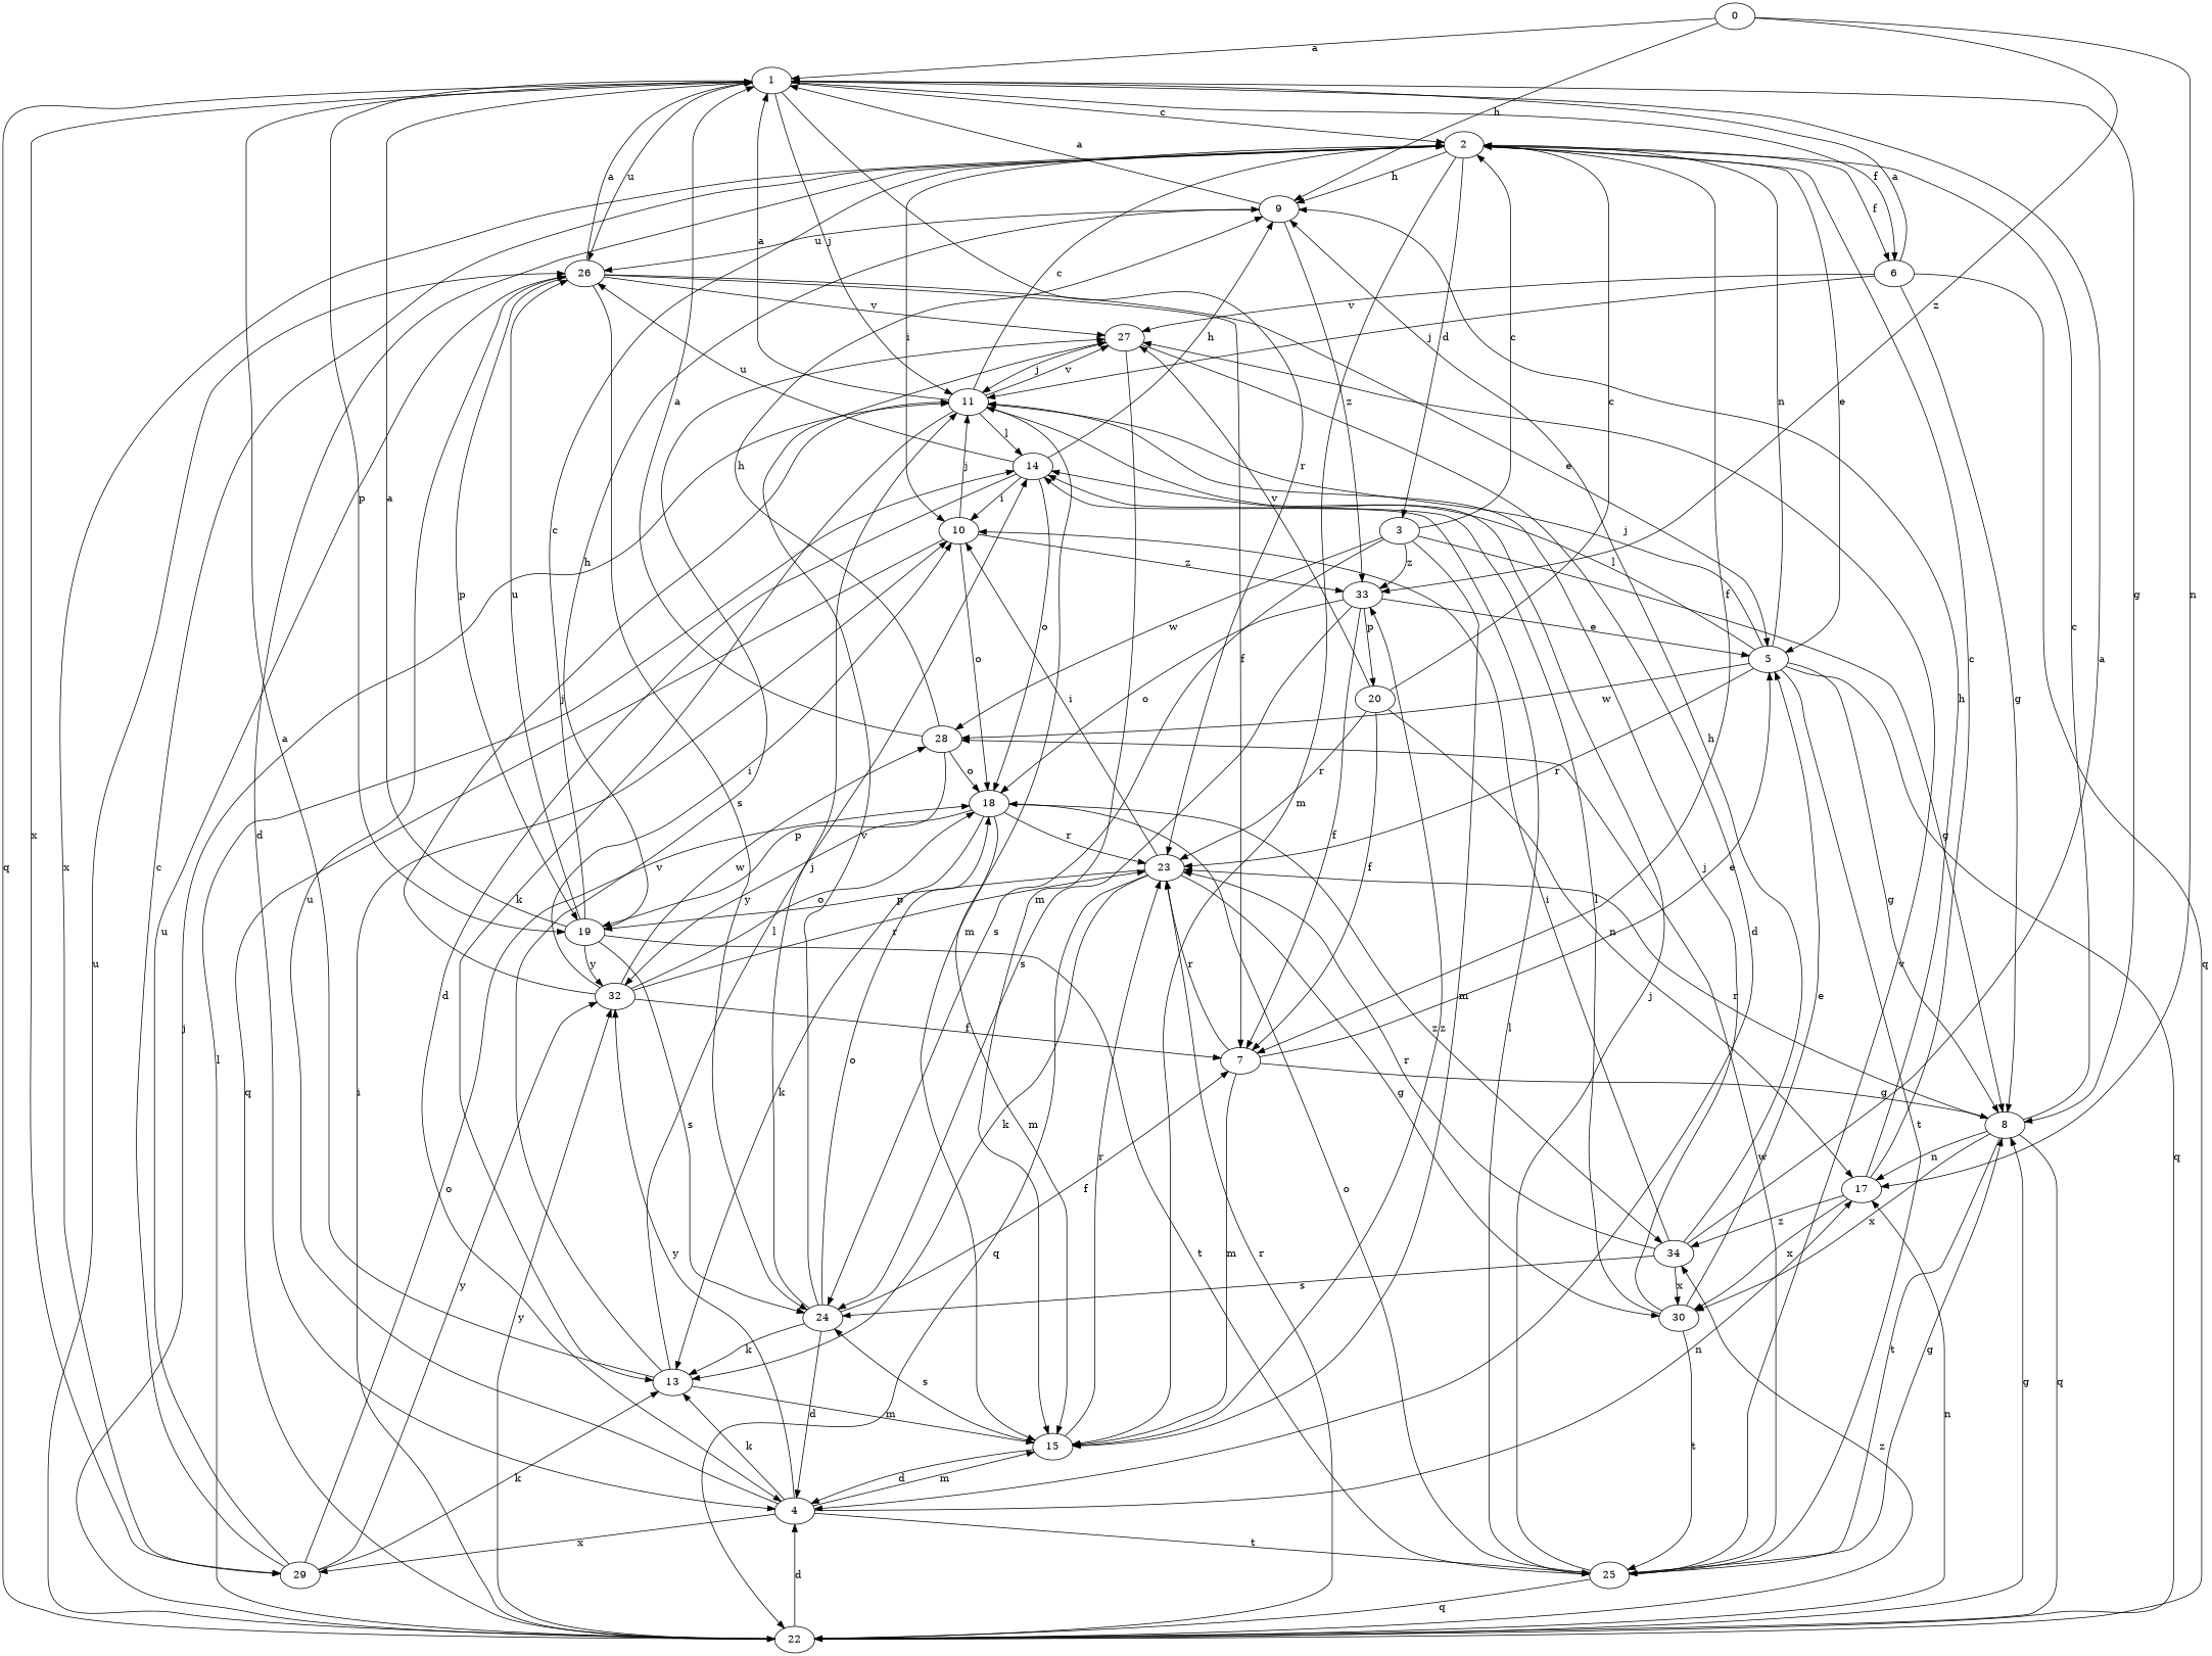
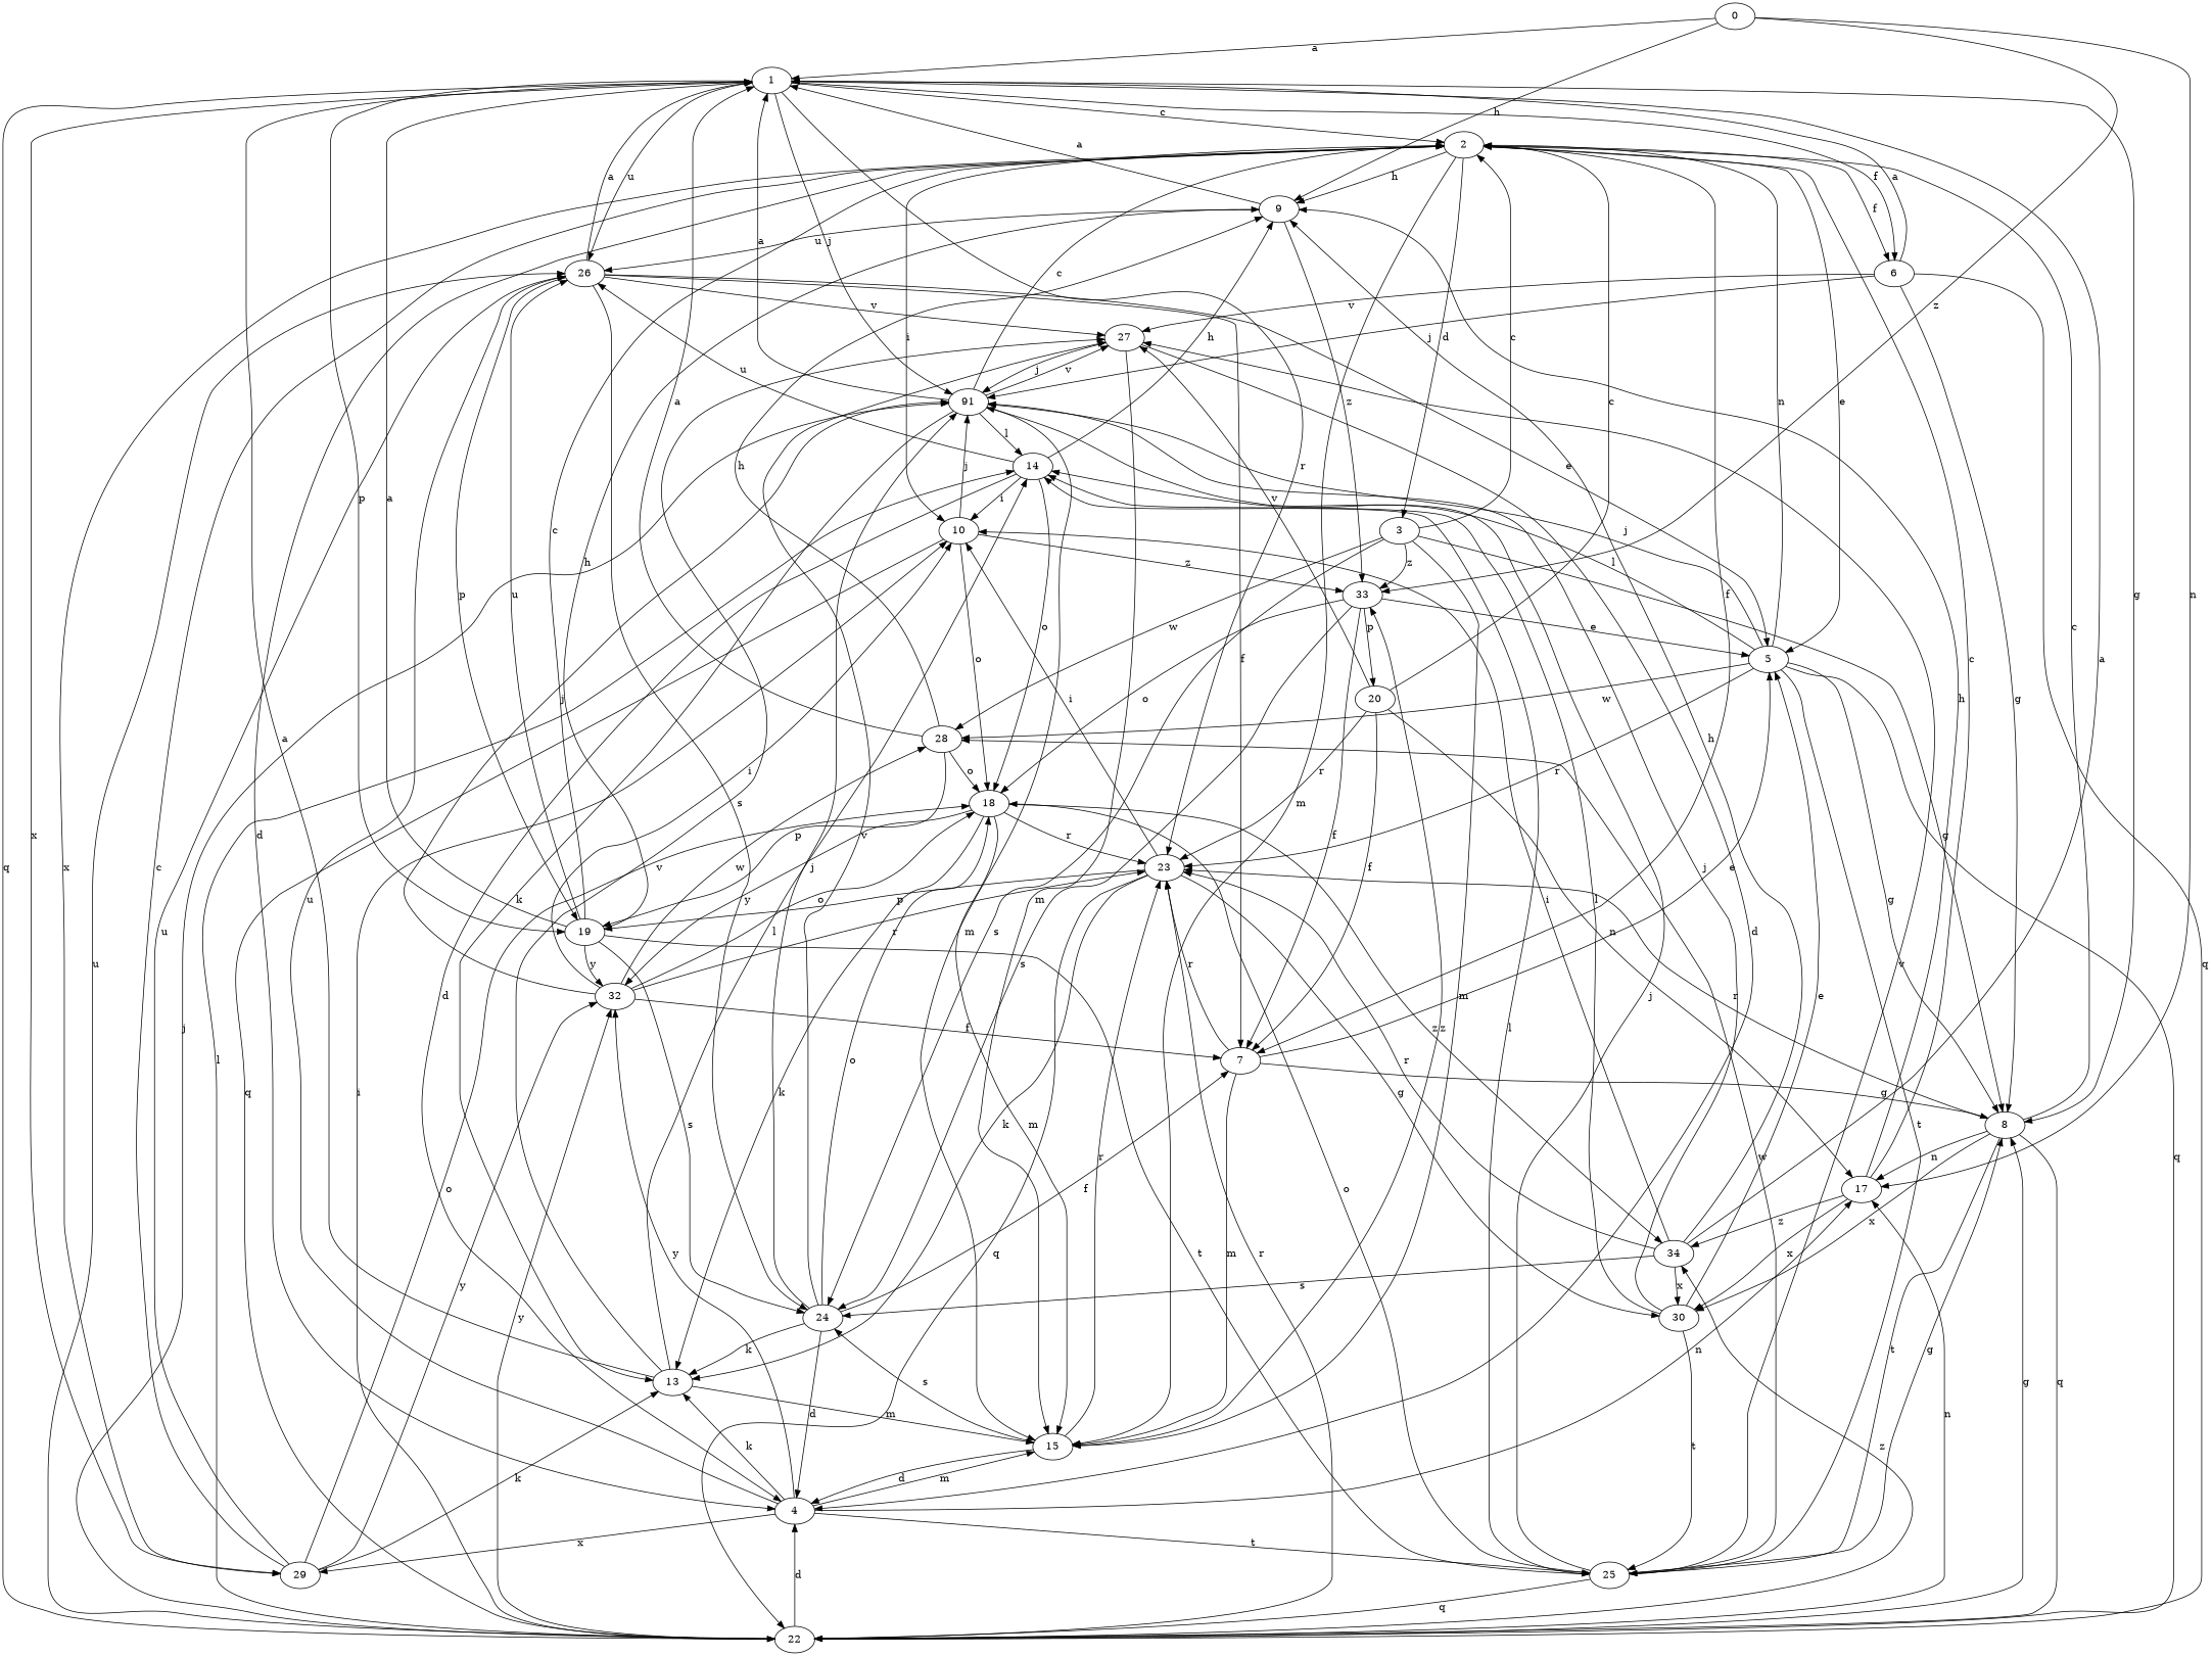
  strict digraph {
    0
    1
    9
    17
    33
    2
    6
    8
-   11
+   11 [label=91]
    19
    22
    23
    26
    29
    30
    34
    5
    7
    24
    18
    20
    3
    4
    10
    15
    27
    25
    13
    14
    32
    28
    0 -> 1 [label=a]
    0 -> 9 [label=h]
    0 -> 17 [label=n]
    0 -> 33 [label=z]
    1 -> 2 [label=c]
    1 -> 6 [label=f]
    1 -> 8 [label=g]
    1 -> 11 [label=j]
    1 -> 19 [label=p]
    1 -> 22 [label=q]
    1 -> 23 [label=r]
    1 -> 26 [label=u]
    1 -> 29 [label=x]
    9 -> 1 [label=a]
    9 -> 33 [label=z]
    9 -> 26 [label=u]
    17 -> 9 [label=h]
    17 -> 2 [label=c]
    17 -> 30 [label=x]
    17 -> 34 [label=z]
    33 -> 5 [label=e]
    33 -> 7 [label=f]
    33 -> 24 [label=s]
    33 -> 18 [label=o]
    33 -> 20 [label=p]
    2 -> 9 [label=h]
    2 -> 6 [label=f]
    2 -> 29 [label=x]
    2 -> 5 [label=e]
    2 -> 7 [label=f]
    2 -> 3 [label=d]
    2 -> 4 [label=d]
    2 -> 10 [label=i]
    2 -> 15 [label=m]
    6 -> 1 [label=a]
    6 -> 8 [label=g]
    6 -> 11 [label=j]
    6 -> 22 [label=q]
    6 -> 27 [label=v]
    8 -> 17 [label=n]
    8 -> 2 [label=c]
    8 -> 22 [label=q]
    8 -> 23 [label=r]
    8 -> 30 [label=x]
    8 -> 25 [label=t]
    11 -> 1 [label=a]
    11 -> 2 [label=c]
    11 -> 15 [label=m]
    11 -> 27 [label=v]
    11 -> 13 [label=k]
    11 -> 14 [label=l]
    19 -> 1 [label=a]
    19 -> 9 [label=h]
    19 -> 2 [label=c]
    19 -> 26 [label=u]
    19 -> 24 [label=s]
    19 -> 25 [label=t]
    19 -> 32 [label=y]
    22 -> 17 [label=n]
    22 -> 8 [label=g]
    22 -> 11 [label=j]
    22 -> 23 [label=r]
    22 -> 26 [label=u]
    22 -> 34 [label=z]
    22 -> 4 [label=d]
    22 -> 10 [label=i]
    22 -> 14 [label=l]
    22 -> 32 [label=y]
    23 -> 19 [label=p]
    23 -> 22 [label=q]
    23 -> 30 [label=g]
    23 -> 10 [label=i]
    23 -> 13 [label=k]
    26 -> 1 [label=a]
    26 -> 19 [label=p]
    26 -> 5 [label=e]
    26 -> 7 [label=f]
    26 -> 24 [label=s]
    26 -> 27 [label=v]
    29 -> 2 [label=c]
    29 -> 26 [label=u]
    29 -> 18 [label=o]
    29 -> 13 [label=k]
    29 -> 32 [label=y]
    30 -> 11 [label=j]
    30 -> 5 [label=e]
    30 -> 25 [label=t]
    30 -> 14 [label=l]
    34 -> 1 [label=a]
    34 -> 9 [label=h]
    34 -> 23 [label=r]
    34 -> 30 [label=x]
    34 -> 24 [label=s]
    34 -> 10 [label=i]
    5 -> 2 [label=n]
    5 -> 8 [label=g]
    5 -> 11 [label=j]
    5 -> 22 [label=q]
    5 -> 23 [label=r]
    5 -> 25 [label=t]
    5 -> 14 [label=l]
    5 -> 28 [label=w]
    7 -> 8 [label=g]
    7 -> 23 [label=r]
    7 -> 5 [label=e]
    7 -> 15 [label=m]
    24 -> 11 [label=j]
    24 -> 7 [label=f]
    24 -> 18 [label=o]
    24 -> 4 [label=d]
    24 -> 27 [label=v]
    24 -> 13 [label=k]
    18 -> 23 [label=r]
    18 -> 34 [label=z]
    18 -> 15 [label=m]
    18 -> 13 [label=k]
    18 -> 32 [label=y]
    20 -> 17 [label=n]
    20 -> 2 [label=c]
    20 -> 23 [label=r]
    20 -> 7 [label=f]
    20 -> 27 [label=v]
    3 -> 33 [label=z]
    3 -> 2 [label=c]
    3 -> 8 [label=g]
    3 -> 24 [label=s]
    3 -> 15 [label=m]
    3 -> 28 [label=w]
    4 -> 17 [label=n]
    4 -> 26 [label=u]
    4 -> 29 [label=x]
    4 -> 15 [label=m]
    4 -> 25 [label=t]
    4 -> 13 [label=k]
    4 -> 32 [label=y]
    10 -> 33 [label=z]
    10 -> 11 [label=j]
    10 -> 22 [label=q]
    10 -> 18 [label=o]
    15 -> 33 [label=z]
    15 -> 23 [label=r]
    15 -> 24 [label=s]
    15 -> 4 [label=d]
    27 -> 11 [label=j]
    27 -> 4 [label=d]
    27 -> 15 [label=m]
    25 -> 8 [label=g]
    25 -> 11 [label=j]
    25 -> 22 [label=q]
    25 -> 18 [label=o]
    25 -> 27 [label=v]
    25 -> 14 [label=l]
    25 -> 28 [label=w]
    13 -> 1 [label=a]
    13 -> 15 [label=m]
    13 -> 27 [label=v]
    13 -> 14 [label=l]
    14 -> 9 [label=h]
    14 -> 26 [label=u]
    14 -> 18 [label=o]
    14 -> 4 [label=d]
    14 -> 10 [label=i]
    32 -> 11 [label=j]
    32 -> 23 [label=r]
    32 -> 7 [label=f]
    32 -> 18 [label=o]
    32 -> 10 [label=i]
    32 -> 28 [label=w]
    28 -> 1 [label=a]
    28 -> 9 [label=h]
    28 -> 19 [label=p]
    28 -> 18 [label=o]
  }
